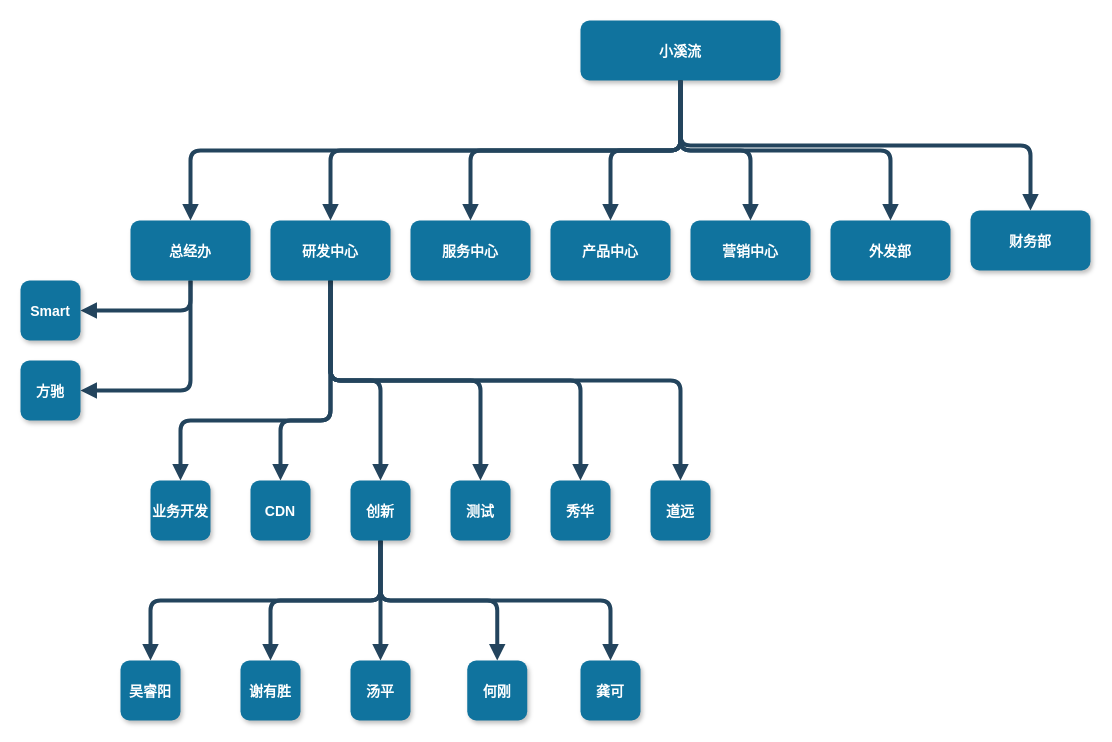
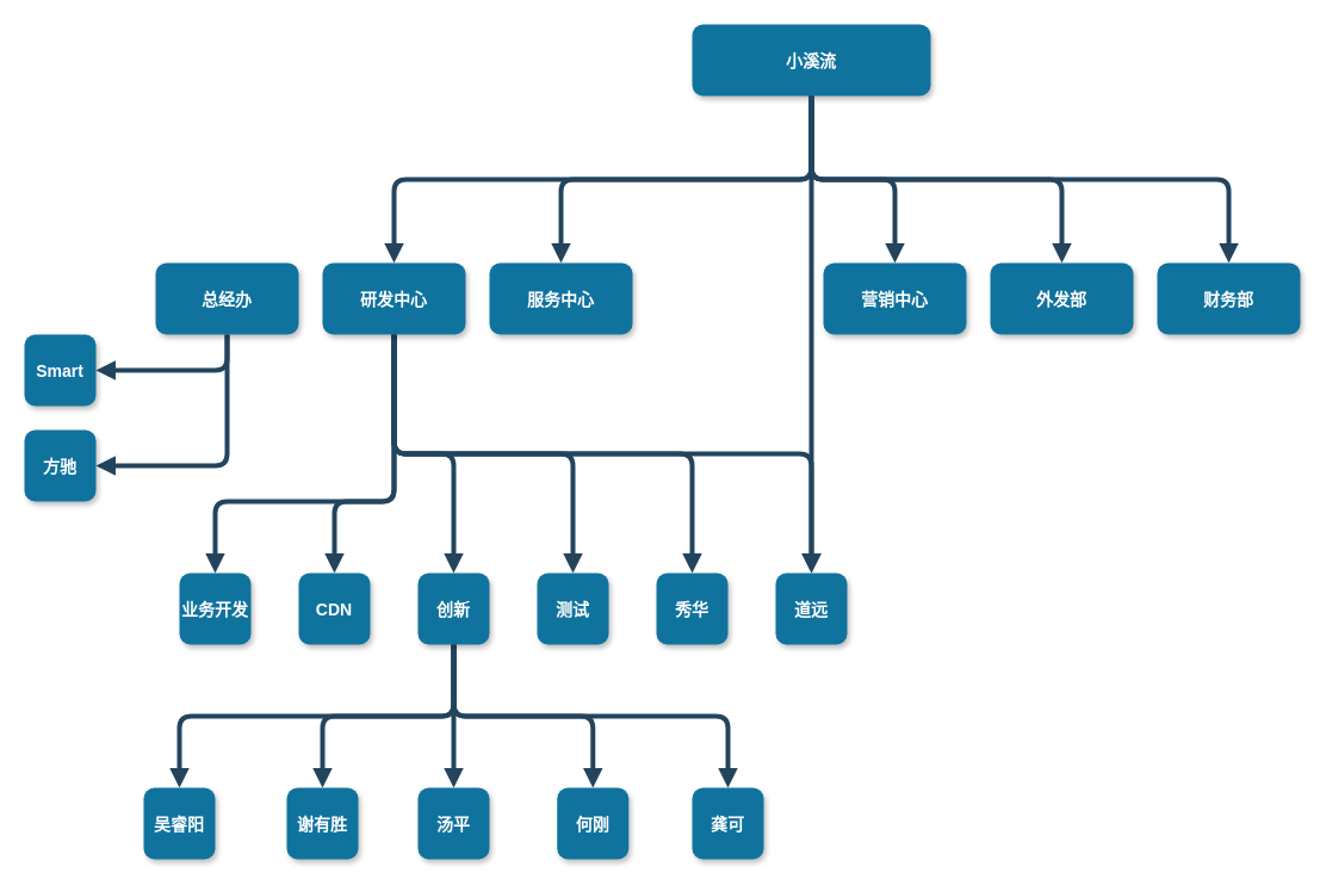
  <mxCell id="0" />
  <mxCell id="1" parent="0" />
  <mxCell id="2" value="小溪流" style="rounded=1;fillColor=#10739E;strokeColor=none;shadow=1;gradientColor=none;fontStyle=1;fontColor=#FFFFFF;fontSize=14;" parent="1" vertex="1"><mxGeometry x="580" y="20" width="200" height="60" as="geometry" /></mxCell>
- <mxCell id="3" value="" style="edgeStyle=elbowEdgeStyle;elbow=vertical;strokeWidth=4;endArrow=block;endFill=1;fontStyle=1;strokeColor=#23445D;entryX=0.5;entryY=0;entryDx=0;entryDy=0;" parent="1" source="2" target="6" edge="1"><mxGeometry x="22" y="165.5" width="100" height="100" as="geometry"><mxPoint x="-358" y="115.5" as="sourcePoint" /><mxPoint x="392" y="195.5" as="targetPoint" /></mxGeometry></mxCell>
+ <mxCell id="3" value="" style="edgeStyle=elbowEdgeStyle;elbow=vertical;strokeWidth=4;endArrow=block;endFill=1;fontStyle=1;strokeColor=#23445D;" parent="1" source="2" target="37" edge="1"><mxGeometry x="22" y="165.5" width="100" height="100" as="geometry"><mxPoint x="-358" y="115.5" as="sourcePoint" /><mxPoint x="392" y="195.5" as="targetPoint" /></mxGeometry></mxCell>
  <mxCell id="4" style="shape=connector;rounded=1;orthogonalLoop=1;jettySize=auto;html=1;exitX=0.5;exitY=1;exitDx=0;exitDy=0;entryX=1;entryY=0.5;entryDx=0;entryDy=0;labelBackgroundColor=default;strokeColor=#23445D;strokeWidth=4;fontFamily=Helvetica;fontSize=11;fontColor=default;endArrow=block;endFill=1;edgeStyle=elbowEdgeStyle;elbow=vertical;" parent="1" source="6" target="25" edge="1"><mxGeometry relative="1" as="geometry"><Array as="points"><mxPoint x="140" y="310" /></Array></mxGeometry></mxCell>
  <mxCell id="5" style="edgeStyle=elbowEdgeStyle;shape=connector;rounded=1;orthogonalLoop=1;jettySize=auto;elbow=vertical;html=1;exitX=0.5;exitY=1;exitDx=0;exitDy=0;entryX=1;entryY=0.5;entryDx=0;entryDy=0;labelBackgroundColor=default;strokeColor=#23445D;strokeWidth=4;fontFamily=Helvetica;fontSize=11;fontColor=default;endArrow=block;endFill=1;" parent="1" source="6" target="26" edge="1"><mxGeometry relative="1" as="geometry"><Array as="points"><mxPoint x="140" y="390" /></Array></mxGeometry></mxCell>
  <mxCell id="6" value="总经办" style="rounded=1;fillColor=#10739E;strokeColor=none;shadow=1;gradientColor=none;fontStyle=1;fontColor=#FFFFFF;fontSize=14;" parent="1" vertex="1"><mxGeometry x="130" y="220" width="120" height="60" as="geometry" /></mxCell>
  <mxCell id="7" style="edgeStyle=elbowEdgeStyle;shape=connector;rounded=1;orthogonalLoop=1;jettySize=auto;elbow=vertical;html=1;exitX=0.5;exitY=1;exitDx=0;exitDy=0;labelBackgroundColor=default;strokeColor=#23445D;strokeWidth=4;fontFamily=Helvetica;fontSize=11;fontColor=default;endArrow=block;endFill=1;" parent="1" source="13" target="27" edge="1"><mxGeometry relative="1" as="geometry"><Array as="points"><mxPoint x="260" y="420" /></Array></mxGeometry></mxCell>
  <mxCell id="8" style="edgeStyle=elbowEdgeStyle;shape=connector;rounded=1;orthogonalLoop=1;jettySize=auto;elbow=vertical;html=1;exitX=0.5;exitY=1;exitDx=0;exitDy=0;labelBackgroundColor=default;strokeColor=#23445D;strokeWidth=4;fontFamily=Helvetica;fontSize=11;fontColor=default;endArrow=block;endFill=1;entryX=0.5;entryY=0;entryDx=0;entryDy=0;" parent="1" source="13" target="28" edge="1"><mxGeometry relative="1" as="geometry"><Array as="points"><mxPoint x="310" y="420" /></Array></mxGeometry></mxCell>
  <mxCell id="9" style="edgeStyle=elbowEdgeStyle;shape=connector;rounded=1;orthogonalLoop=1;jettySize=auto;elbow=vertical;html=1;exitX=0.5;exitY=1;exitDx=0;exitDy=0;entryX=0.5;entryY=0;entryDx=0;entryDy=0;labelBackgroundColor=default;strokeColor=#23445D;strokeWidth=4;fontFamily=Helvetica;fontSize=11;fontColor=default;endArrow=block;endFill=1;" parent="1" source="13" target="34" edge="1"><mxGeometry relative="1" as="geometry" /></mxCell>
  <mxCell id="10" style="edgeStyle=elbowEdgeStyle;shape=connector;rounded=1;orthogonalLoop=1;jettySize=auto;elbow=vertical;html=1;exitX=0.5;exitY=1;exitDx=0;exitDy=0;labelBackgroundColor=default;strokeColor=#23445D;strokeWidth=4;fontFamily=Helvetica;fontSize=11;fontColor=default;endArrow=block;endFill=1;" parent="1" source="13" target="35" edge="1"><mxGeometry relative="1" as="geometry" /></mxCell>
  <mxCell id="11" style="edgeStyle=elbowEdgeStyle;shape=connector;rounded=1;orthogonalLoop=1;jettySize=auto;elbow=vertical;html=1;exitX=0.5;exitY=1;exitDx=0;exitDy=0;entryX=0.5;entryY=0;entryDx=0;entryDy=0;labelBackgroundColor=default;strokeColor=#23445D;strokeWidth=4;fontFamily=Helvetica;fontSize=11;fontColor=default;endArrow=block;endFill=1;" parent="1" source="13" target="36" edge="1"><mxGeometry relative="1" as="geometry" /></mxCell>
  <mxCell id="12" style="edgeStyle=elbowEdgeStyle;shape=connector;rounded=1;orthogonalLoop=1;jettySize=auto;elbow=vertical;html=1;exitX=0.5;exitY=1;exitDx=0;exitDy=0;labelBackgroundColor=default;strokeColor=#23445D;strokeWidth=4;fontFamily=Helvetica;fontSize=11;fontColor=default;endArrow=block;endFill=1;" parent="1" source="13" target="37" edge="1"><mxGeometry relative="1" as="geometry" /></mxCell>
  <mxCell id="13" value="研发中心" style="rounded=1;fillColor=#10739E;strokeColor=none;shadow=1;gradientColor=none;fontStyle=1;fontColor=#FFFFFF;fontSize=14;" parent="1" vertex="1"><mxGeometry x="270" y="220" width="120" height="60" as="geometry" /></mxCell>
  <mxCell id="14" value="营销中心" style="rounded=1;fillColor=#10739E;strokeColor=none;shadow=1;gradientColor=none;fontStyle=1;fontColor=#FFFFFF;fontSize=14;" parent="1" vertex="1"><mxGeometry x="690" y="220" width="120" height="60" as="geometry" /></mxCell>
  <mxCell id="15" value="服务中心" style="rounded=1;fillColor=#10739E;strokeColor=none;shadow=1;gradientColor=none;fontStyle=1;fontColor=#FFFFFF;fontSize=14;" parent="1" vertex="1"><mxGeometry x="410" y="220" width="120" height="60" as="geometry" /></mxCell>
- <mxCell id="16" value="产品中心" style="rounded=1;fillColor=#10739E;strokeColor=none;shadow=1;gradientColor=none;fontStyle=1;fontColor=#FFFFFF;fontSize=14;" parent="1" vertex="1"><mxGeometry x="550" y="220" width="120" height="60" as="geometry" /></mxCell>
  <mxCell id="17" value="外发部" style="rounded=1;fillColor=#10739E;strokeColor=none;shadow=1;gradientColor=none;fontStyle=1;fontColor=#FFFFFF;fontSize=14;" parent="1" vertex="1"><mxGeometry x="830" y="220" width="120" height="60" as="geometry" /></mxCell>
- <mxCell id="18" value="财务部" style="rounded=1;fillColor=#10739E;strokeColor=none;shadow=1;gradientColor=none;fontStyle=1;fontColor=#FFFFFF;fontSize=14;" parent="1" vertex="1"><mxGeometry x="970" y="210" width="120" height="60" as="geometry" /></mxCell>
+ <mxCell id="18" value="财务部" style="rounded=1;fillColor=#10739E;strokeColor=none;shadow=1;gradientColor=none;fontStyle=1;fontColor=#FFFFFF;fontSize=14;" parent="1" vertex="1"><mxGeometry x="970" y="220" width="120" height="60" as="geometry" /></mxCell>
  <mxCell id="19" value="" style="edgeStyle=elbowEdgeStyle;elbow=vertical;strokeWidth=4;endArrow=block;endFill=1;fontStyle=1;strokeColor=#23445D;entryX=0.5;entryY=0;entryDx=0;entryDy=0;exitX=0.5;exitY=1;exitDx=0;exitDy=0;" parent="1" source="2" target="13" edge="1"><mxGeometry x="32" y="175.5" width="100" height="100" as="geometry"><mxPoint x="760" y="90" as="sourcePoint" /><mxPoint x="200" y="230" as="targetPoint" /></mxGeometry></mxCell>
  <mxCell id="20" value="" style="edgeStyle=elbowEdgeStyle;elbow=vertical;strokeWidth=4;endArrow=block;endFill=1;fontStyle=1;strokeColor=#23445D;entryX=0.5;entryY=0;entryDx=0;entryDy=0;exitX=0.5;exitY=1;exitDx=0;exitDy=0;" parent="1" source="2" target="15" edge="1"><mxGeometry x="42" y="185.5" width="100" height="100" as="geometry"><mxPoint x="770" y="100" as="sourcePoint" /><mxPoint x="210" y="240" as="targetPoint" /></mxGeometry></mxCell>
- <mxCell id="21" value="" style="edgeStyle=elbowEdgeStyle;elbow=vertical;strokeWidth=4;endArrow=block;endFill=1;fontStyle=1;strokeColor=#23445D;entryX=0.5;entryY=0;entryDx=0;entryDy=0;exitX=0.5;exitY=1;exitDx=0;exitDy=0;" parent="1" source="2" target="16" edge="1"><mxGeometry x="52" y="195.5" width="100" height="100" as="geometry"><mxPoint x="780" y="110" as="sourcePoint" /><mxPoint x="220" y="250" as="targetPoint" /></mxGeometry></mxCell>
  <mxCell id="22" value="" style="edgeStyle=elbowEdgeStyle;elbow=vertical;strokeWidth=4;endArrow=block;endFill=1;fontStyle=1;strokeColor=#23445D;entryX=0.5;entryY=0;entryDx=0;entryDy=0;exitX=0.5;exitY=1;exitDx=0;exitDy=0;" parent="1" source="2" target="14" edge="1"><mxGeometry x="62" y="205.5" width="100" height="100" as="geometry"><mxPoint x="750" y="80" as="sourcePoint" /><mxPoint x="230" y="260" as="targetPoint" /></mxGeometry></mxCell>
  <mxCell id="23" value="" style="edgeStyle=elbowEdgeStyle;elbow=vertical;strokeWidth=4;endArrow=block;endFill=1;fontStyle=1;strokeColor=#23445D;entryX=0.5;entryY=0;entryDx=0;entryDy=0;exitX=0.5;exitY=1;exitDx=0;exitDy=0;" parent="1" source="2" target="17" edge="1"><mxGeometry x="72" y="215.5" width="100" height="100" as="geometry"><mxPoint x="750" y="80" as="sourcePoint" /><mxPoint x="240" y="270" as="targetPoint" /></mxGeometry></mxCell>
  <mxCell id="24" value="" style="edgeStyle=elbowEdgeStyle;elbow=vertical;strokeWidth=4;endArrow=block;endFill=1;fontStyle=1;strokeColor=#23445D;entryX=0.5;entryY=0;entryDx=0;entryDy=0;exitX=0.5;exitY=1;exitDx=0;exitDy=0;" parent="1" source="2" target="18" edge="1"><mxGeometry x="82" y="225.5" width="100" height="100" as="geometry"><mxPoint x="750" y="80" as="sourcePoint" /><mxPoint x="250" y="280" as="targetPoint" /></mxGeometry></mxCell>
  <mxCell id="25" value="Smart" style="rounded=1;fillColor=#10739E;strokeColor=none;shadow=1;gradientColor=none;fontStyle=1;fontColor=#FFFFFF;fontSize=14;" parent="1" vertex="1"><mxGeometry x="20" y="280" width="60" height="60" as="geometry" /></mxCell>
  <mxCell id="26" value="方驰" style="rounded=1;fillColor=#10739E;strokeColor=none;shadow=1;gradientColor=none;fontStyle=1;fontColor=#FFFFFF;fontSize=14;" parent="1" vertex="1"><mxGeometry x="20" y="360" width="60" height="60" as="geometry" /></mxCell>
  <mxCell id="27" value="业务开发" style="rounded=1;fillColor=#10739E;strokeColor=none;shadow=1;gradientColor=none;fontStyle=1;fontColor=#FFFFFF;fontSize=14;" parent="1" vertex="1"><mxGeometry x="150" y="480" width="60" height="60" as="geometry" /></mxCell>
  <mxCell id="28" value="CDN" style="rounded=1;fillColor=#10739E;strokeColor=none;shadow=1;gradientColor=none;fontStyle=1;fontColor=#FFFFFF;fontSize=14;" parent="1" vertex="1"><mxGeometry x="250" y="480" width="60" height="60" as="geometry" /></mxCell>
  <mxCell id="29" style="edgeStyle=elbowEdgeStyle;shape=connector;rounded=1;orthogonalLoop=1;jettySize=auto;elbow=vertical;html=1;exitX=0.5;exitY=1;exitDx=0;exitDy=0;entryX=0.5;entryY=0;entryDx=0;entryDy=0;labelBackgroundColor=default;strokeColor=#23445D;strokeWidth=4;fontFamily=Helvetica;fontSize=11;fontColor=default;endArrow=block;endFill=1;" parent="1" source="34" target="39" edge="1"><mxGeometry relative="1" as="geometry" /></mxCell>
  <mxCell id="30" style="edgeStyle=elbowEdgeStyle;shape=connector;rounded=1;orthogonalLoop=1;jettySize=auto;elbow=vertical;html=1;exitX=0.5;exitY=1;exitDx=0;exitDy=0;entryX=0.5;entryY=0;entryDx=0;entryDy=0;labelBackgroundColor=default;strokeColor=#23445D;strokeWidth=4;fontFamily=Helvetica;fontSize=11;fontColor=default;endArrow=block;endFill=1;" parent="1" source="34" target="38" edge="1"><mxGeometry relative="1" as="geometry" /></mxCell>
  <mxCell id="31" style="edgeStyle=elbowEdgeStyle;shape=connector;rounded=1;orthogonalLoop=1;jettySize=auto;elbow=vertical;html=1;exitX=0.5;exitY=1;exitDx=0;exitDy=0;labelBackgroundColor=default;strokeColor=#23445D;strokeWidth=4;fontFamily=Helvetica;fontSize=11;fontColor=default;endArrow=block;endFill=1;" parent="1" source="34" target="42" edge="1"><mxGeometry relative="1" as="geometry" /></mxCell>
  <mxCell id="32" style="edgeStyle=elbowEdgeStyle;shape=connector;rounded=1;orthogonalLoop=1;jettySize=auto;elbow=vertical;html=1;exitX=0.5;exitY=1;exitDx=0;exitDy=0;labelBackgroundColor=default;strokeColor=#23445D;strokeWidth=4;fontFamily=Helvetica;fontSize=11;fontColor=default;endArrow=block;endFill=1;" parent="1" source="34" target="40" edge="1"><mxGeometry relative="1" as="geometry" /></mxCell>
  <mxCell id="33" style="edgeStyle=elbowEdgeStyle;shape=connector;rounded=1;orthogonalLoop=1;jettySize=auto;elbow=vertical;html=1;exitX=0.5;exitY=1;exitDx=0;exitDy=0;entryX=0.5;entryY=0;entryDx=0;entryDy=0;labelBackgroundColor=default;strokeColor=#23445D;strokeWidth=4;fontFamily=Helvetica;fontSize=11;fontColor=default;endArrow=block;endFill=1;" parent="1" source="34" target="41" edge="1"><mxGeometry relative="1" as="geometry" /></mxCell>
  <mxCell id="34" value="创新" style="rounded=1;fillColor=#10739E;strokeColor=none;shadow=1;gradientColor=none;fontStyle=1;fontColor=#FFFFFF;fontSize=14;" parent="1" vertex="1"><mxGeometry x="350" y="480" width="60" height="60" as="geometry" /></mxCell>
  <mxCell id="35" value="测试" style="rounded=1;fillColor=#10739E;strokeColor=none;shadow=1;gradientColor=none;fontStyle=1;fontColor=#FFFFFF;fontSize=14;" parent="1" vertex="1"><mxGeometry x="450" y="480" width="60" height="60" as="geometry" /></mxCell>
  <mxCell id="36" value="秀华" style="rounded=1;fillColor=#10739E;strokeColor=none;shadow=1;gradientColor=none;fontStyle=1;fontColor=#FFFFFF;fontSize=14;" parent="1" vertex="1"><mxGeometry x="550" y="480" width="60" height="60" as="geometry" /></mxCell>
  <mxCell id="37" value="道远" style="rounded=1;fillColor=#10739E;strokeColor=none;shadow=1;gradientColor=none;fontStyle=1;fontColor=#FFFFFF;fontSize=14;" parent="1" vertex="1"><mxGeometry x="650" y="480" width="60" height="60" as="geometry" /></mxCell>
  <mxCell id="38" value="谢有胜" style="rounded=1;fillColor=#10739E;strokeColor=none;shadow=1;gradientColor=none;fontStyle=1;fontColor=#FFFFFF;fontSize=14;" parent="1" vertex="1"><mxGeometry x="240" y="660" width="60" height="60" as="geometry" /></mxCell>
  <mxCell id="39" value="汤平" style="rounded=1;fillColor=#10739E;strokeColor=none;shadow=1;gradientColor=none;fontStyle=1;fontColor=#FFFFFF;fontSize=14;" parent="1" vertex="1"><mxGeometry x="350" y="660" width="60" height="60" as="geometry" /></mxCell>
  <mxCell id="40" value="何刚" style="rounded=1;fillColor=#10739E;strokeColor=none;shadow=1;gradientColor=none;fontStyle=1;fontColor=#FFFFFF;fontSize=14;" parent="1" vertex="1"><mxGeometry x="466.75" y="660" width="60" height="60" as="geometry" /></mxCell>
  <mxCell id="41" value="龚可" style="rounded=1;fillColor=#10739E;strokeColor=none;shadow=1;gradientColor=none;fontStyle=1;fontColor=#FFFFFF;fontSize=14;" parent="1" vertex="1"><mxGeometry x="580" y="660" width="60" height="60" as="geometry" /></mxCell>
  <mxCell id="42" value="吴睿阳" style="rounded=1;fillColor=#10739E;strokeColor=none;shadow=1;gradientColor=none;fontStyle=1;fontColor=#FFFFFF;fontSize=14;" parent="1" vertex="1"><mxGeometry x="120" y="660" width="60" height="60" as="geometry" /></mxCell>
